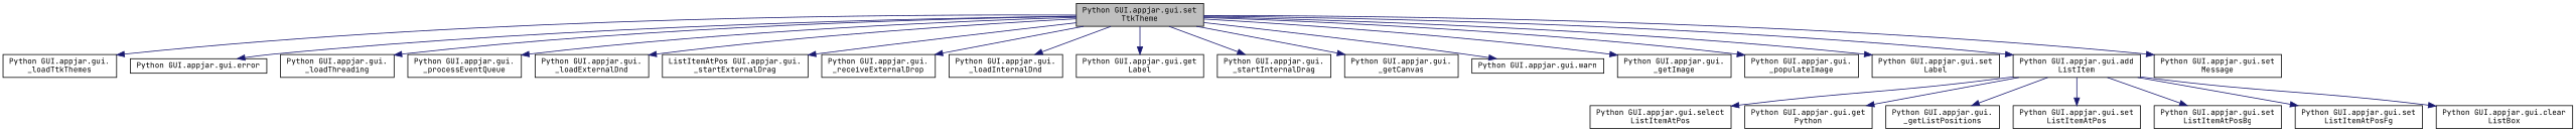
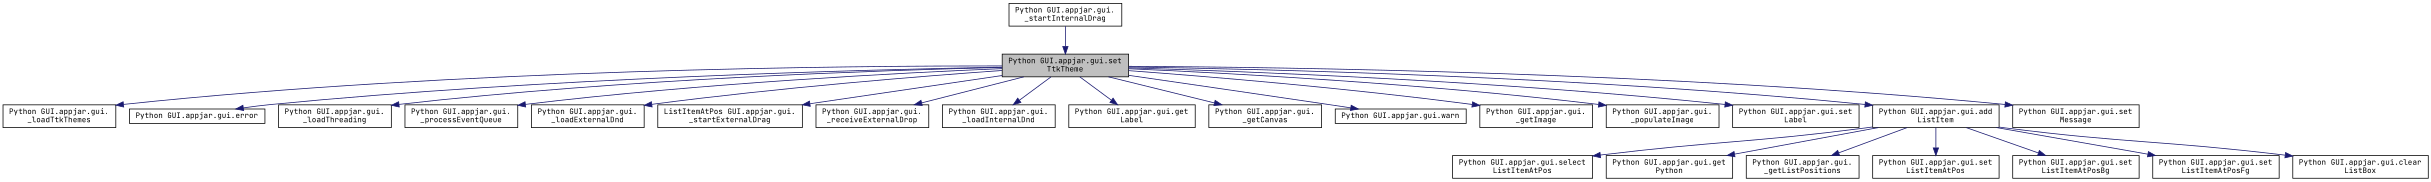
  digraph {
    fontname="JetBrains Mono"
    rankdir=TB
    node [color=black fillcolor=white fontname="JetBrains Mono" fontsize=10 shape=record style=filled]
    edge [color=midnightblue fontname="JetBrains Mono" fontsize=10 labelfontname=Helvetica labelfontsize=10 style=solid]
    n1 [fillcolor=grey75 fontcolor=black height=0.2 label="Python GUI.appjar.gui.set\lTtkTheme" width=0.4]
    n2 [height=0.2 label="Python GUI.appjar.gui.\l_loadTtkThemes" width=0.4]
    n3 [height=0.2 label="Python GUI.appjar.gui.error" width=0.4]
    n4 [height=0.2 label="Python GUI.appjar.gui.\l_loadThreading" width=0.4]
    n5 [height=0.2 label="Python GUI.appjar.gui.\l_processEventQueue" width=0.4]
    n6 [height=0.2 label="Python GUI.appjar.gui.\l_loadExternalDnd" width=0.4]
    n7 [height=0.2 label="ListItemAtPos GUI.appjar.gui.\l_startExternalDrag" width=0.4]
    n8 [height=0.2 label="Python GUI.appjar.gui.\l_receiveExternalDrop" width=0.4]
    n9 [height=0.2 label="Python GUI.appjar.gui.\l_loadInternalDnd" width=0.4]
    n10 [height=0.2 label="Python GUI.appjar.gui.get\lLabel" width=0.4]
    n11 [height=0.2 label="Python GUI.appjar.gui.\l_startInternalDrag" width=0.4]
    n12 [height=0.2 label="Python GUI.appjar.gui.\l_getCanvas" width=0.4]
    n13 [height=0.2 label="Python GUI.appjar.gui.warn" width=0.4]
    n14 [height=0.2 label="Python GUI.appjar.gui.\l_getImage" width=0.4]
    n15 [height=0.2 label="Python GUI.appjar.gui.\l_populateImage" width=0.4]
    n16 [height=0.2 label="Python GUI.appjar.gui.set\lLabel" width=0.4]
    n17 [height=0.2 label="Python GUI.appjar.gui.add\lListItem" width=0.4]
    n18 [height=0.2 label="Python GUI.appjar.gui.set\lMessage" width=0.4]
    n19 [height=0.2 label="Python GUI.appjar.gui.select\lListItemAtPos" width=0.4]
    n20 [height=0.2 label="Python GUI.appjar.gui.get\lPython" width=0.4]
    n21 [height=0.2 label="Python GUI.appjar.gui.\l_getListPositions" width=0.4]
    n22 [height=0.2 label="Python GUI.appjar.gui.set\lListItemAtPos" width=0.4]
    n23 [height=0.2 label="Python GUI.appjar.gui.set\lListItemAtPosBg" width=0.4]
    n24 [height=0.2 label="Python GUI.appjar.gui.set\lListItemAtPosFg" width=0.4]
    n25 [height=0.2 label="Python GUI.appjar.gui.clear\lListBox" width=0.4]
    n1 -> n2
    n1 -> n3
    n1 -> n4
    n1 -> n5
    n1 -> n6
    n1 -> n7
    n1 -> n8
    n1 -> n9
    n1 -> n10
-   n1 -> n11
+   n11 -> n1
    n1 -> n12
    n1 -> n13
    n1 -> n14
    n1 -> n15
    n1 -> n16
    n1 -> n17
    n1 -> n18
    n17 -> n19
    n17 -> n20
    n17 -> n21
    n17 -> n22
    n17 -> n23
    n17 -> n24
    n17 -> n25
  }
